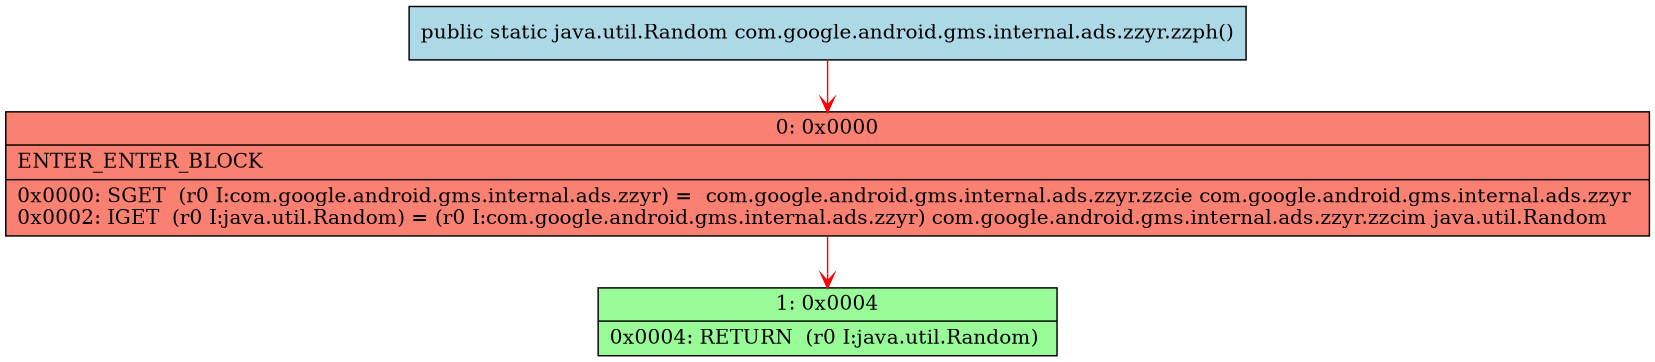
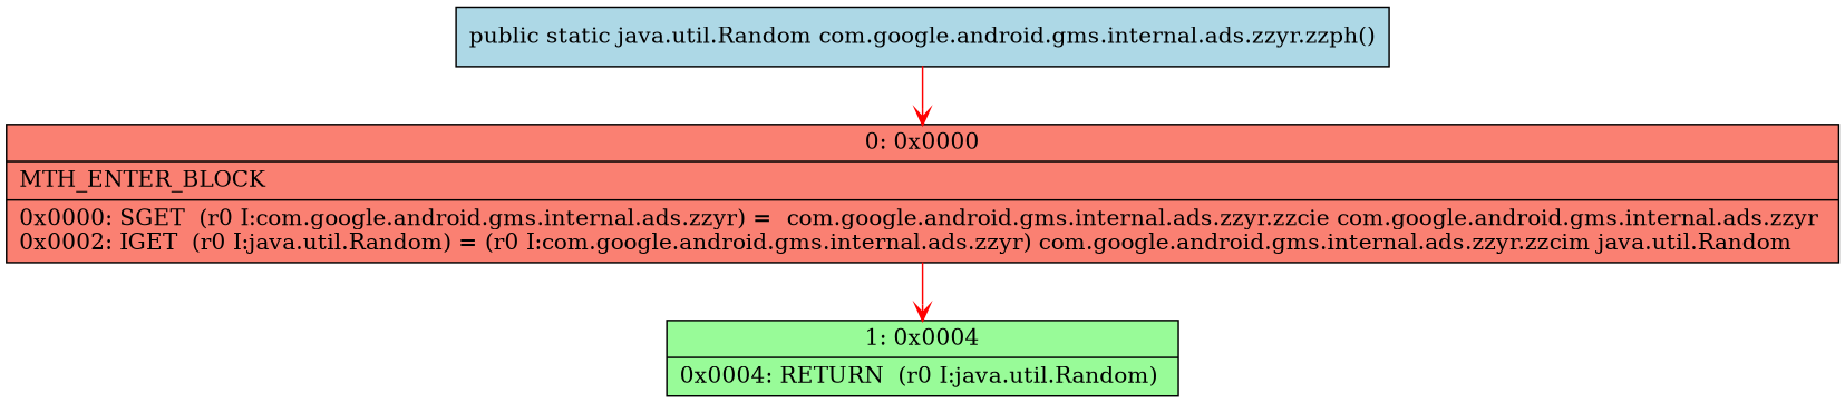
  digraph {
    node [shape=record style=filled]
    edge [color=red arrowhead=vee]
-   n1 [label="{0\:\ 0x0000|ENTER_ENTER_BLOCK\l|0x0000: SGET  (r0 I:com.google.android.gms.internal.ads.zzyr) =  com.google.android.gms.internal.ads.zzyr.zzcie com.google.android.gms.internal.ads.zzyr \l0x0002: IGET  (r0 I:java.util.Random) = (r0 I:com.google.android.gms.internal.ads.zzyr) com.google.android.gms.internal.ads.zzyr.zzcim java.util.Random \l}" fillcolor=salmon]
+   n1 [label="{0\:\ 0x0000|MTH_ENTER_BLOCK\l|0x0000: SGET  (r0 I:com.google.android.gms.internal.ads.zzyr) =  com.google.android.gms.internal.ads.zzyr.zzcie com.google.android.gms.internal.ads.zzyr \l0x0002: IGET  (r0 I:java.util.Random) = (r0 I:com.google.android.gms.internal.ads.zzyr) com.google.android.gms.internal.ads.zzyr.zzcim java.util.Random \l}" fillcolor=salmon]
    n2 [label="{1\:\ 0x0004|0x0004: RETURN  (r0 I:java.util.Random) \l}" fillcolor=palegreen]
    n3 [label="{public static java.util.Random com.google.android.gms.internal.ads.zzyr.zzph() }" fillcolor=lightblue]
    n1 -> n2
    n3 -> n1
  }
